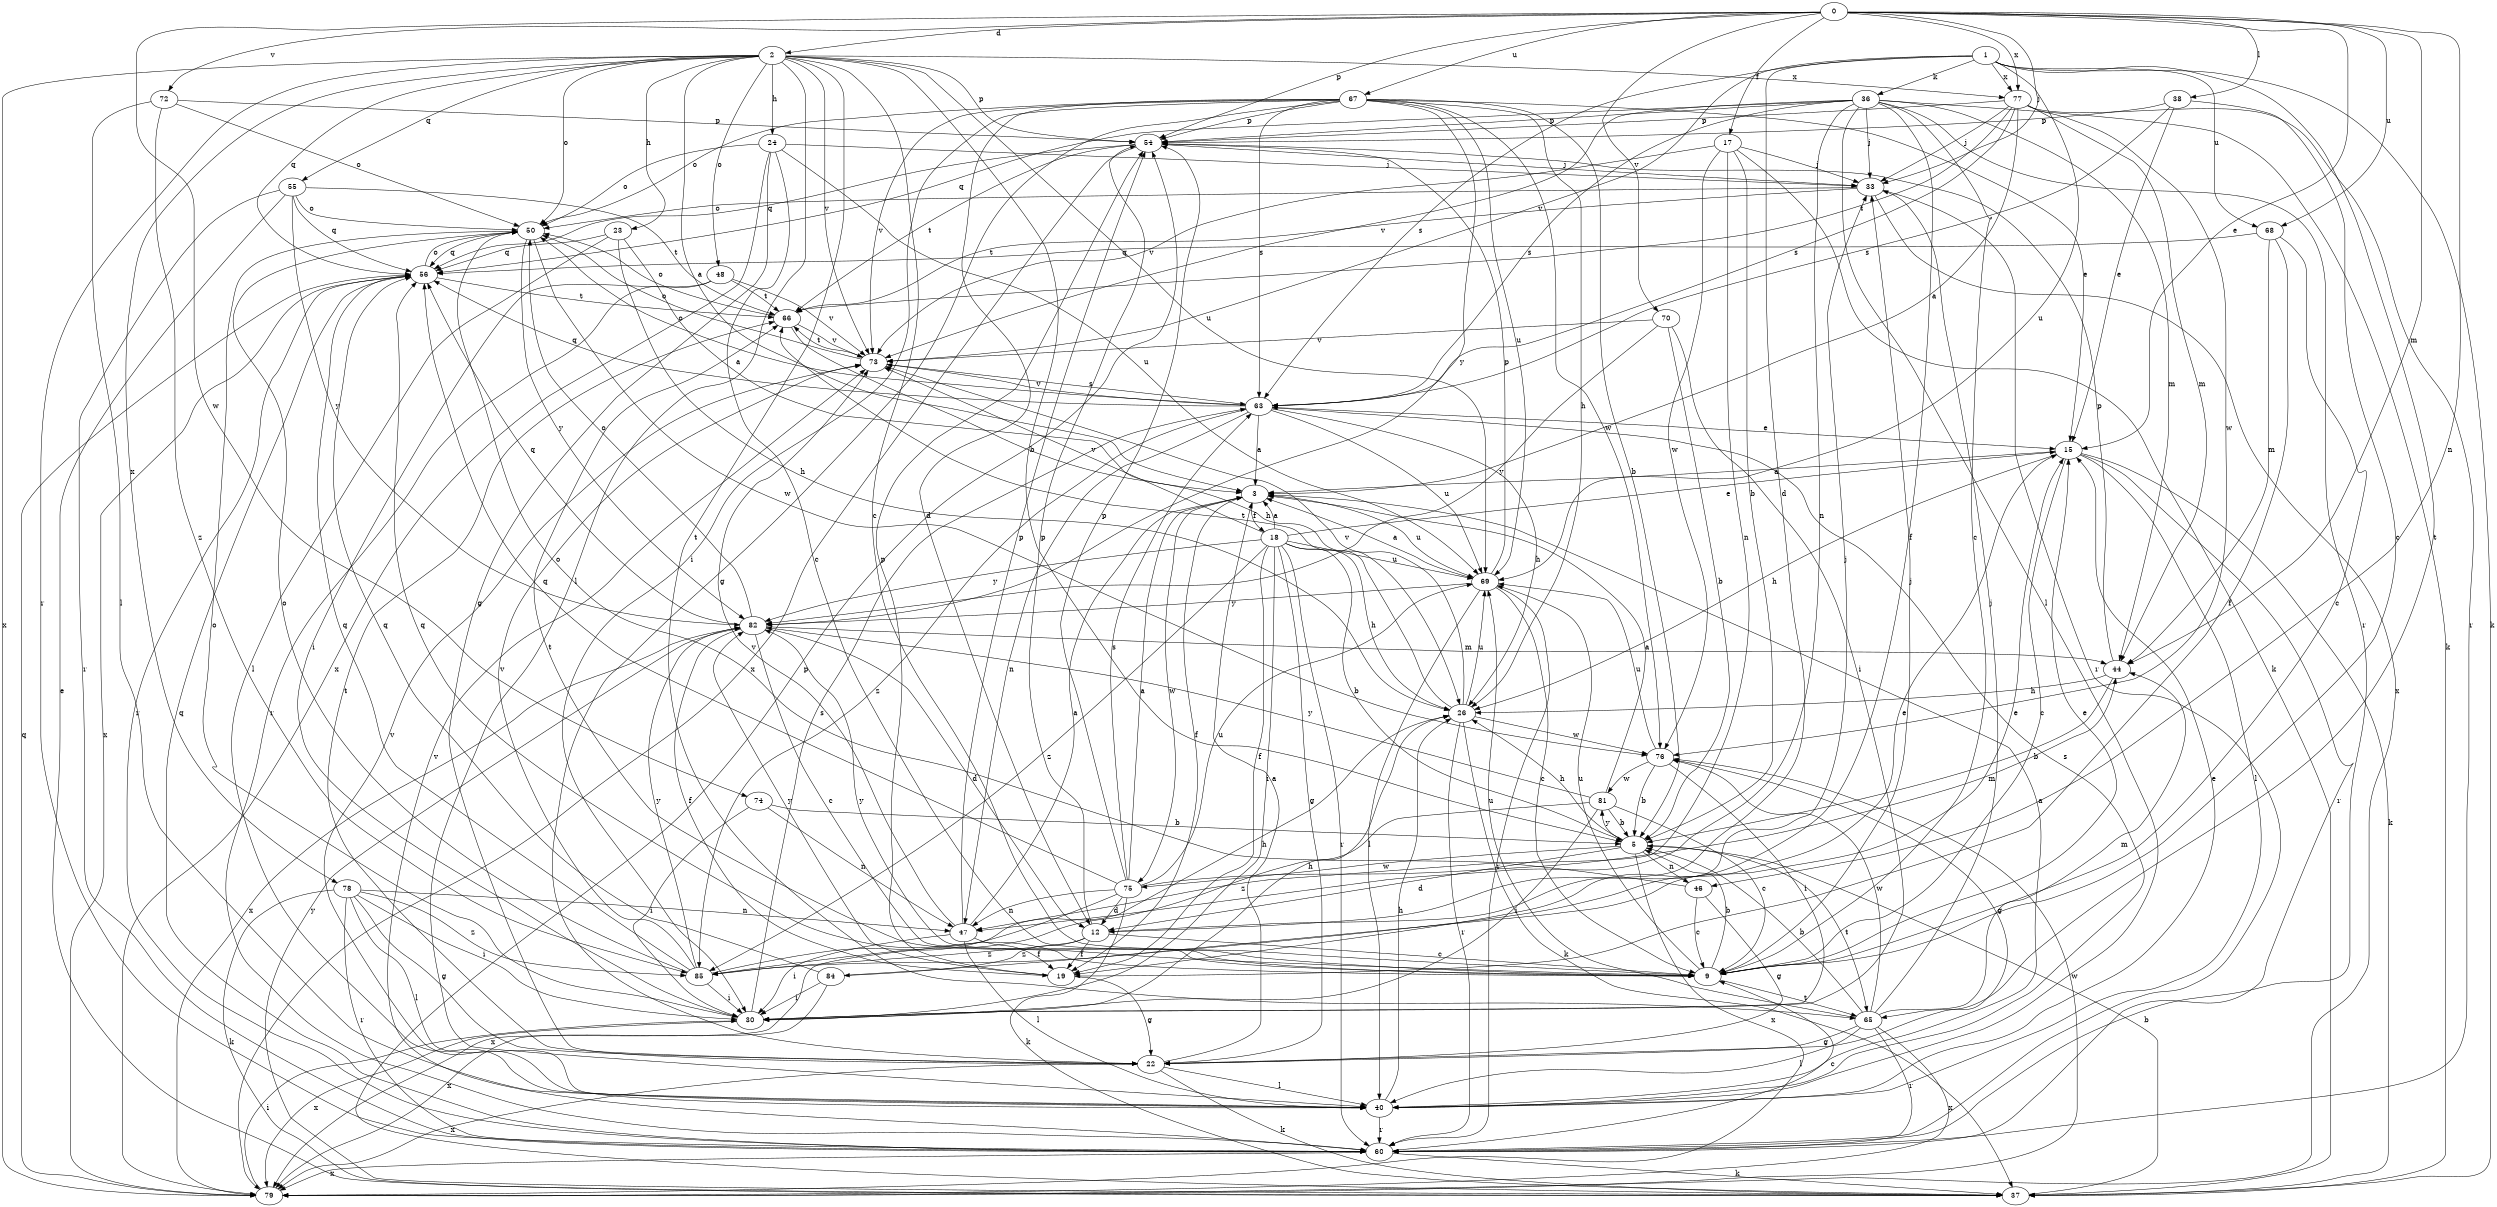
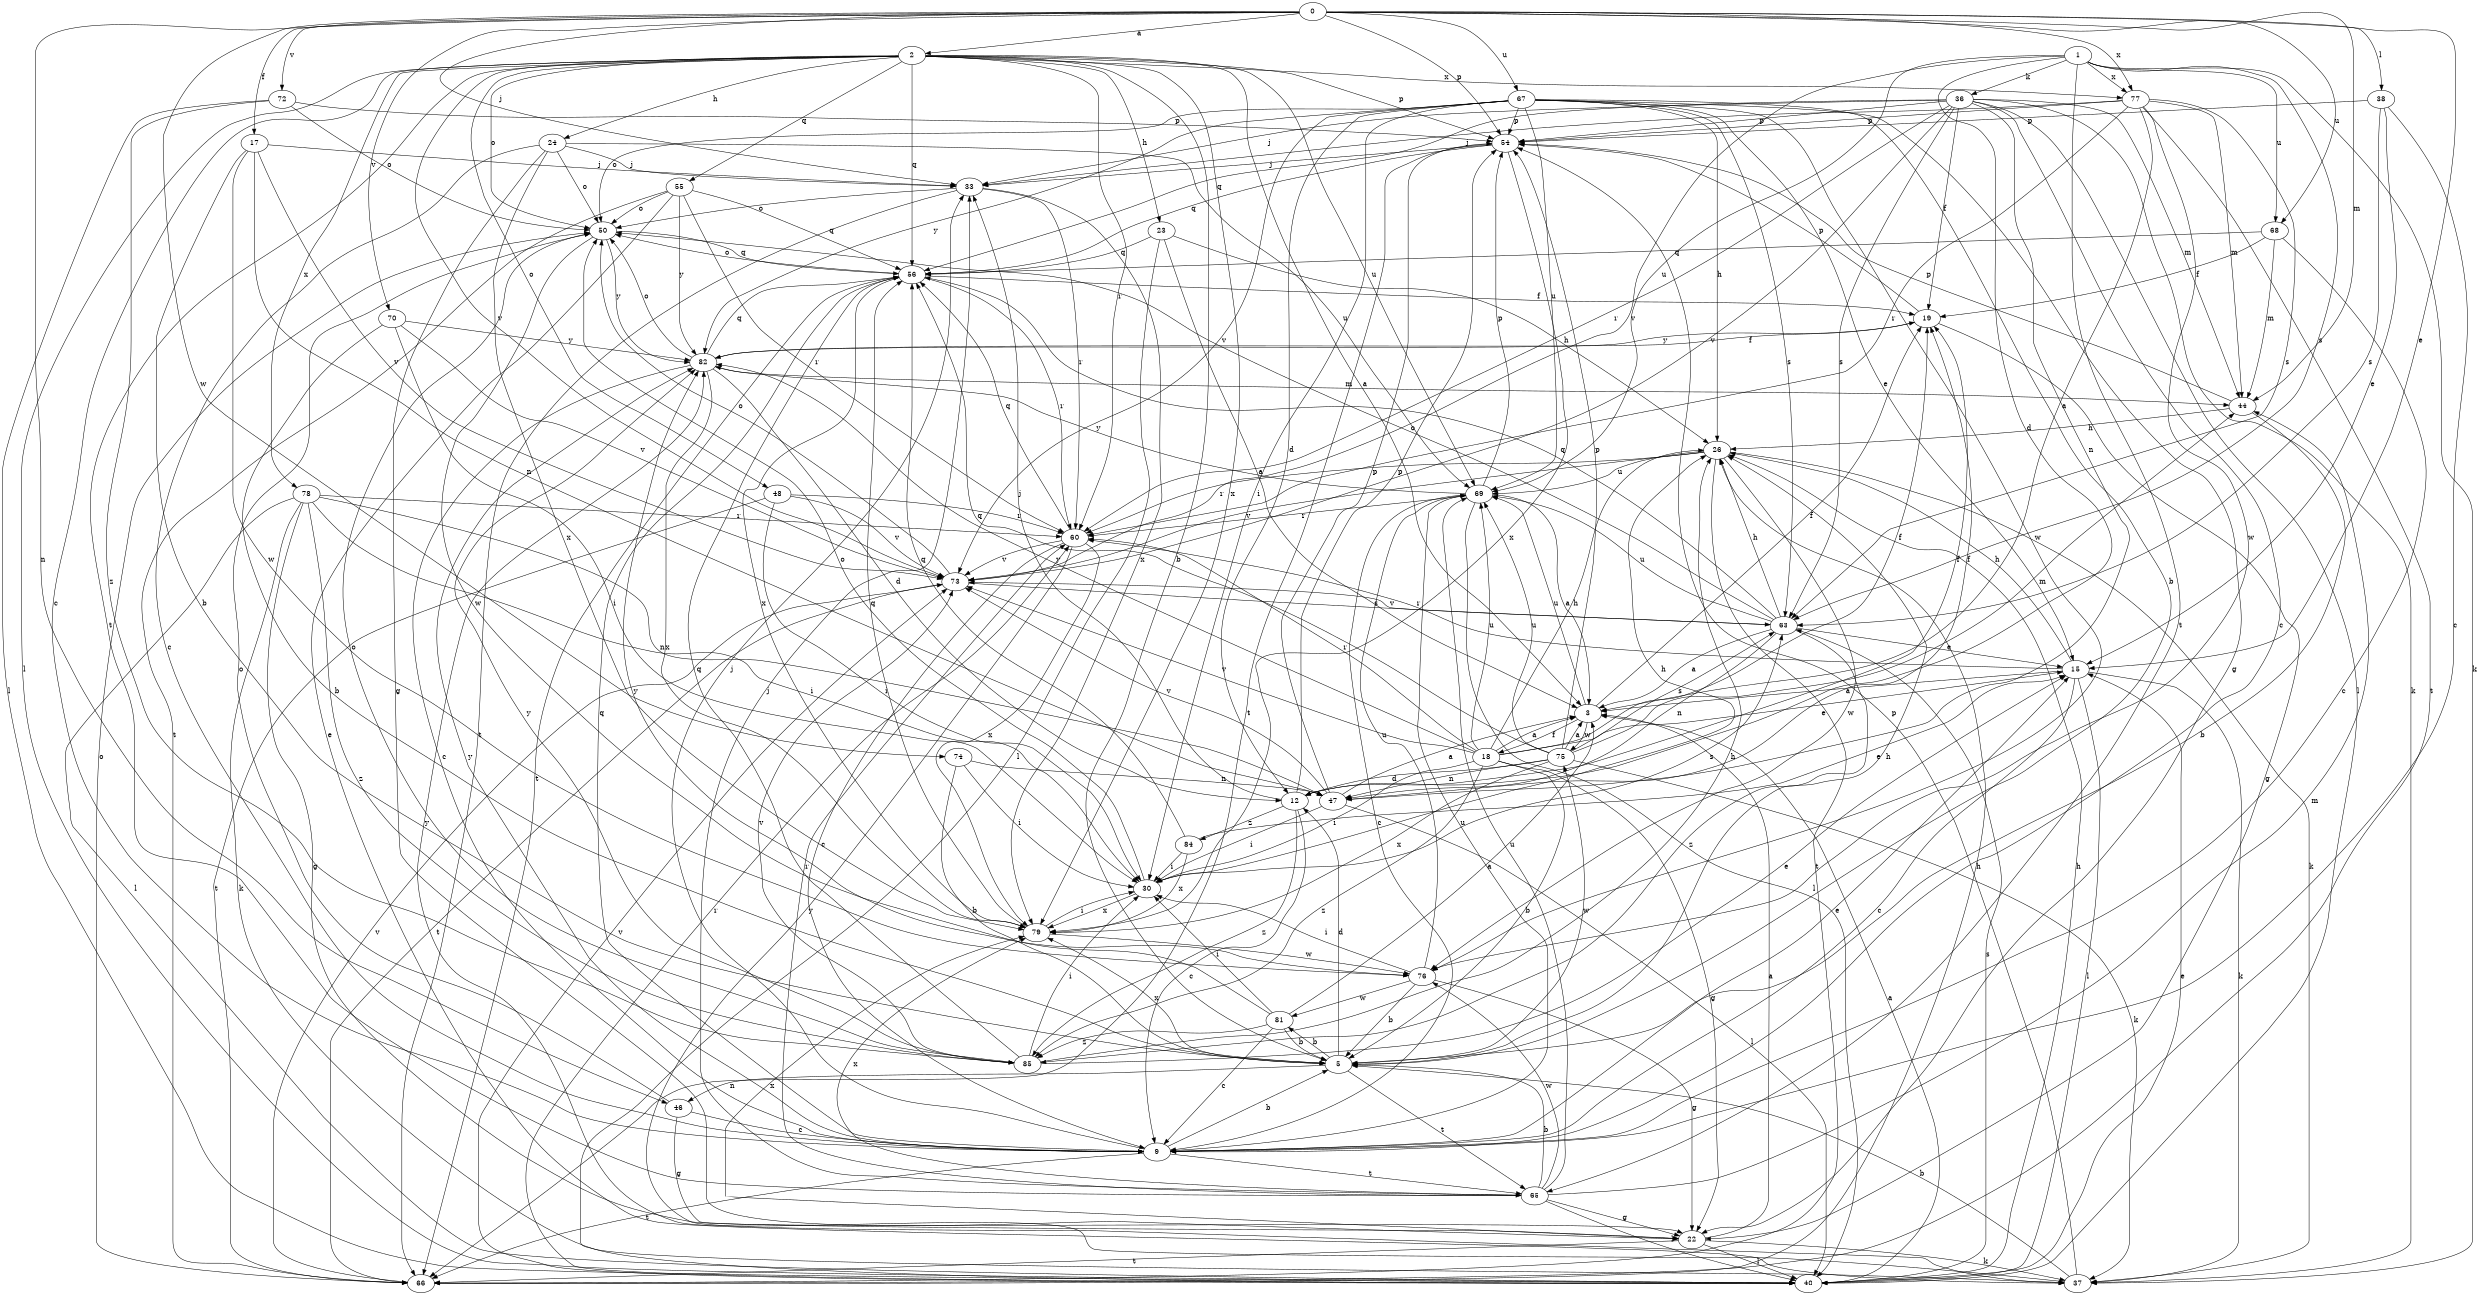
  strict digraph {
    0
    2
    15
    17
    33
    38
    44
    46
    54
    67
    68
    70
    72
    74
    77
    65
    69
    73
    3
    5
    9
    23
    24
    40
    48
    50
    55
    56
    60
    78
    79
    37
    26
    47
    76
    66
    63
    22
    12
    82
    30
    19
    85
    1
    36
    84
    18
    75
    81
-   0 -> 2 [label=d]
+   0 -> 2 [label=a]
    0 -> 15 [label=e]
    0 -> 17 [label=f]
    0 -> 33 [label=j]
    0 -> 38 [label=l]
    0 -> 44 [label=m]
    0 -> 46 [label=n]
    0 -> 54 [label=p]
    0 -> 67 [label=u]
    0 -> 68 [label=u]
    0 -> 70 [label=v]
    0 -> 72 [label=v]
    0 -> 74 [label=w]
    0 -> 77 [label=x]
    2 -> 54 [label=p]
    2 -> 77 [label=x]
    2 -> 65 [label=t]
    2 -> 69 [label=u]
    2 -> 73 [label=v]
    2 -> 3 [label=a]
    2 -> 5 [label=b]
    2 -> 9 [label=c]
    2 -> 23 [label=h]
    2 -> 24 [label=h]
    2 -> 40 [label=l]
    2 -> 48 [label=o]
    2 -> 50 [label=o]
    2 -> 55 [label=q]
    2 -> 56 [label=q]
    2 -> 60 [label=r]
    2 -> 78 [label=x]
    2 -> 79 [label=x]
    15 -> 3 [label=a]
    15 -> 9 [label=c]
    15 -> 40 [label=l]
    15 -> 60 [label=r]
    15 -> 37 [label=k]
    15 -> 26 [label=h]
    17 -> 33 [label=j]
    17 -> 73 [label=v]
    17 -> 5 [label=b]
-   17 -> 37 [label=k]
    17 -> 47 [label=n]
    17 -> 76 [label=w]
    33 -> 50 [label=o]
    33 -> 60 [label=r]
    33 -> 79 [label=x]
    33 -> 66 [label=t]
    38 -> 15 [label=e]
    38 -> 54 [label=p]
    38 -> 9 [label=c]
    38 -> 63 [label=s]
    44 -> 54 [label=p]
    44 -> 5 [label=b]
    44 -> 26 [label=h]
    46 -> 9 [label=c]
    46 -> 50 [label=o]
    46 -> 22 [label=g]
    54 -> 33 [label=j]
    54 -> 56 [label=q]
    54 -> 79 [label=x]
    54 -> 66 [label=t]
    67 -> 15 [label=e]
    67 -> 54 [label=p]
    67 -> 69 [label=u]
    67 -> 73 [label=v]
    67 -> 5 [label=b]
    67 -> 50 [label=o]
    67 -> 26 [label=h]
    67 -> 76 [label=w]
    67 -> 63 [label=s]
    67 -> 22 [label=g]
    67 -> 12 [label=d]
    67 -> 82 [label=y]
    67 -> 30 [label=i]
    68 -> 44 [label=m]
    68 -> 9 [label=c]
    68 -> 56 [label=q]
    68 -> 19 [label=f]
    70 -> 73 [label=v]
    70 -> 5 [label=b]
    70 -> 82 [label=y]
    70 -> 30 [label=i]
    72 -> 54 [label=p]
    72 -> 40 [label=l]
    72 -> 50 [label=o]
    72 -> 85 [label=z]
    74 -> 5 [label=b]
    74 -> 47 [label=n]
    74 -> 30 [label=i]
    77 -> 33 [label=j]
    77 -> 44 [label=m]
    77 -> 54 [label=p]
    77 -> 3 [label=a]
    77 -> 60 [label=r]
    77 -> 76 [label=w]
    77 -> 66 [label=t]
    77 -> 63 [label=s]
    65 -> 33 [label=j]
    65 -> 44 [label=m]
    65 -> 69 [label=u]
    65 -> 5 [label=b]
    65 -> 40 [label=l]
    65 -> 60 [label=r]
    65 -> 79 [label=x]
    65 -> 76 [label=w]
    65 -> 22 [label=g]
    69 -> 54 [label=p]
    69 -> 3 [label=a]
    69 -> 9 [label=c]
    69 -> 40 [label=l]
    69 -> 60 [label=r]
    69 -> 82 [label=y]
    73 -> 50 [label=o]
    73 -> 66 [label=t]
    73 -> 63 [label=s]
    3 -> 69 [label=u]
    3 -> 19 [label=f]
    3 -> 18 [label=f]
    3 -> 75 [label=w]
    5 -> 46 [label=n]
    5 -> 65 [label=t]
    5 -> 79 [label=x]
    5 -> 26 [label=h]
    5 -> 12 [label=d]
    5 -> 75 [label=w]
-   5 -> 81 [label=y]
+   5 -> 81 [label=b]
    9 -> 15 [label=e]
    9 -> 33 [label=j]
    9 -> 65 [label=t]
    9 -> 69 [label=u]
    9 -> 5 [label=b]
    9 -> 56 [label=q]
    9 -> 66 [label=t]
    9 -> 82 [label=y]
    23 -> 3 [label=a]
    23 -> 40 [label=l]
    23 -> 56 [label=q]
    23 -> 26 [label=h]
    24 -> 33 [label=j]
    24 -> 69 [label=u]
    24 -> 9 [label=c]
    24 -> 50 [label=o]
    24 -> 79 [label=x]
    24 -> 22 [label=g]
    40 -> 15 [label=e]
    40 -> 73 [label=v]
    40 -> 3 [label=a]
    40 -> 60 [label=r]
    40 -> 26 [label=h]
    40 -> 63 [label=s]
    48 -> 73 [label=v]
    48 -> 60 [label=r]
    48 -> 66 [label=t]
    48 -> 30 [label=i]
    50 -> 56 [label=q]
    50 -> 76 [label=w]
    50 -> 82 [label=y]
    55 -> 50 [label=o]
    55 -> 56 [label=q]
    55 -> 60 [label=r]
    55 -> 37 [label=e]
    55 -> 66 [label=t]
    55 -> 82 [label=y]
    56 -> 50 [label=o]
    56 -> 60 [label=r]
    56 -> 79 [label=x]
    56 -> 66 [label=t]
+   56 -> 19 [label=f]
    60 -> 73 [label=v]
    60 -> 9 [label=c]
    60 -> 56 [label=q]
    60 -> 79 [label=x]
-   60 -> 37 [label=k]
+   60 -> 37 [label=y]
    78 -> 40 [label=l]
    78 -> 60 [label=r]
    78 -> 37 [label=k]
    78 -> 47 [label=n]
    78 -> 22 [label=g]
    78 -> 30 [label=i]
    78 -> 85 [label=z]
    79 -> 56 [label=q]
    79 -> 76 [label=w]
    79 -> 30 [label=i]
    37 -> 54 [label=p]
    37 -> 5 [label=b]
    37 -> 82 [label=y]
    26 -> 69 [label=u]
    26 -> 73 [label=v]
    26 -> 60 [label=r]
    26 -> 37 [label=k]
    26 -> 76 [label=w]
    26 -> 66 [label=t]
    47 -> 54 [label=p]
    47 -> 73 [label=v]
    47 -> 3 [label=a]
    47 -> 40 [label=l]
    47 -> 30 [label=i]
    47 -> 19 [label=f]
    76 -> 69 [label=u]
    76 -> 5 [label=b]
    76 -> 22 [label=g]
    76 -> 30 [label=i]
    76 -> 81 [label=w]
    66 -> 73 [label=v]
    66 -> 50 [label=o]
    66 -> 26 [label=h]
    63 -> 15 [label=e]
    63 -> 69 [label=u]
    63 -> 73 [label=v]
    63 -> 3 [label=a]
    63 -> 50 [label=o]
    63 -> 56 [label=q]
    63 -> 26 [label=h]
    63 -> 47 [label=n]
    63 -> 85 [label=z]
    22 -> 3 [label=a]
    22 -> 40 [label=l]
    22 -> 79 [label=x]
    22 -> 37 [label=k]
    22 -> 66 [label=t]
    12 -> 33 [label=j]
    12 -> 54 [label=p]
    12 -> 9 [label=c]
    12 -> 19 [label=f]
    12 -> 85 [label=z]
    12 -> 84 [label=z]
    82 -> 44 [label=m]
    82 -> 9 [label=c]
    82 -> 50 [label=o]
    82 -> 56 [label=q]
    82 -> 79 [label=x]
    82 -> 12 [label=d]
    82 -> 19 [label=f]
    30 -> 50 [label=o]
    30 -> 79 [label=x]
    30 -> 26 [label=h]
    30 -> 63 [label=s]
    19 -> 54 [label=p]
    19 -> 22 [label=g]
    19 -> 82 [label=y]
    85 -> 15 [label=e]
    85 -> 73 [label=v]
    85 -> 50 [label=o]
    85 -> 56 [label=q]
    85 -> 26 [label=h]
    85 -> 82 [label=y]
    85 -> 30 [label=i]
    1 -> 68 [label=u]
    1 -> 77 [label=x]
    1 -> 65 [label=t]
    1 -> 69 [label=u]
    1 -> 73 [label=v]
    1 -> 37 [label=k]
    1 -> 63 [label=s]
    1 -> 12 [label=d]
    1 -> 36 [label=k]
    36 -> 33 [label=j]
    36 -> 44 [label=m]
    36 -> 54 [label=p]
    36 -> 73 [label=v]
    36 -> 9 [label=c]
    36 -> 40 [label=l]
    36 -> 56 [label=q]
    36 -> 60 [label=r]
    36 -> 37 [label=k]
    36 -> 47 [label=n]
    36 -> 63 [label=s]
    36 -> 19 [label=f]
    84 -> 15 [label=e]
    84 -> 56 [label=q]
    84 -> 79 [label=x]
    84 -> 30 [label=i]
    18 -> 15 [label=e]
    18 -> 69 [label=u]
    18 -> 73 [label=v]
    18 -> 3 [label=a]
    18 -> 5 [label=b]
    18 -> 60 [label=r]
    18 -> 26 [label=h]
    18 -> 22 [label=g]
    18 -> 82 [label=y]
    18 -> 30 [label=i]
    18 -> 19 [label=f]
    18 -> 85 [label=z]
    75 -> 44 [label=m]
    75 -> 54 [label=p]
    75 -> 69 [label=u]
    75 -> 3 [label=a]
    75 -> 56 [label=q]
    75 -> 79 [label=x]
    75 -> 37 [label=k]
    75 -> 47 [label=n]
    75 -> 63 [label=s]
    75 -> 12 [label=d]
    81 -> 3 [label=a]
    81 -> 5 [label=b]
    81 -> 9 [label=c]
    81 -> 82 [label=y]
    81 -> 30 [label=i]
    81 -> 85 [label=z]
  }
